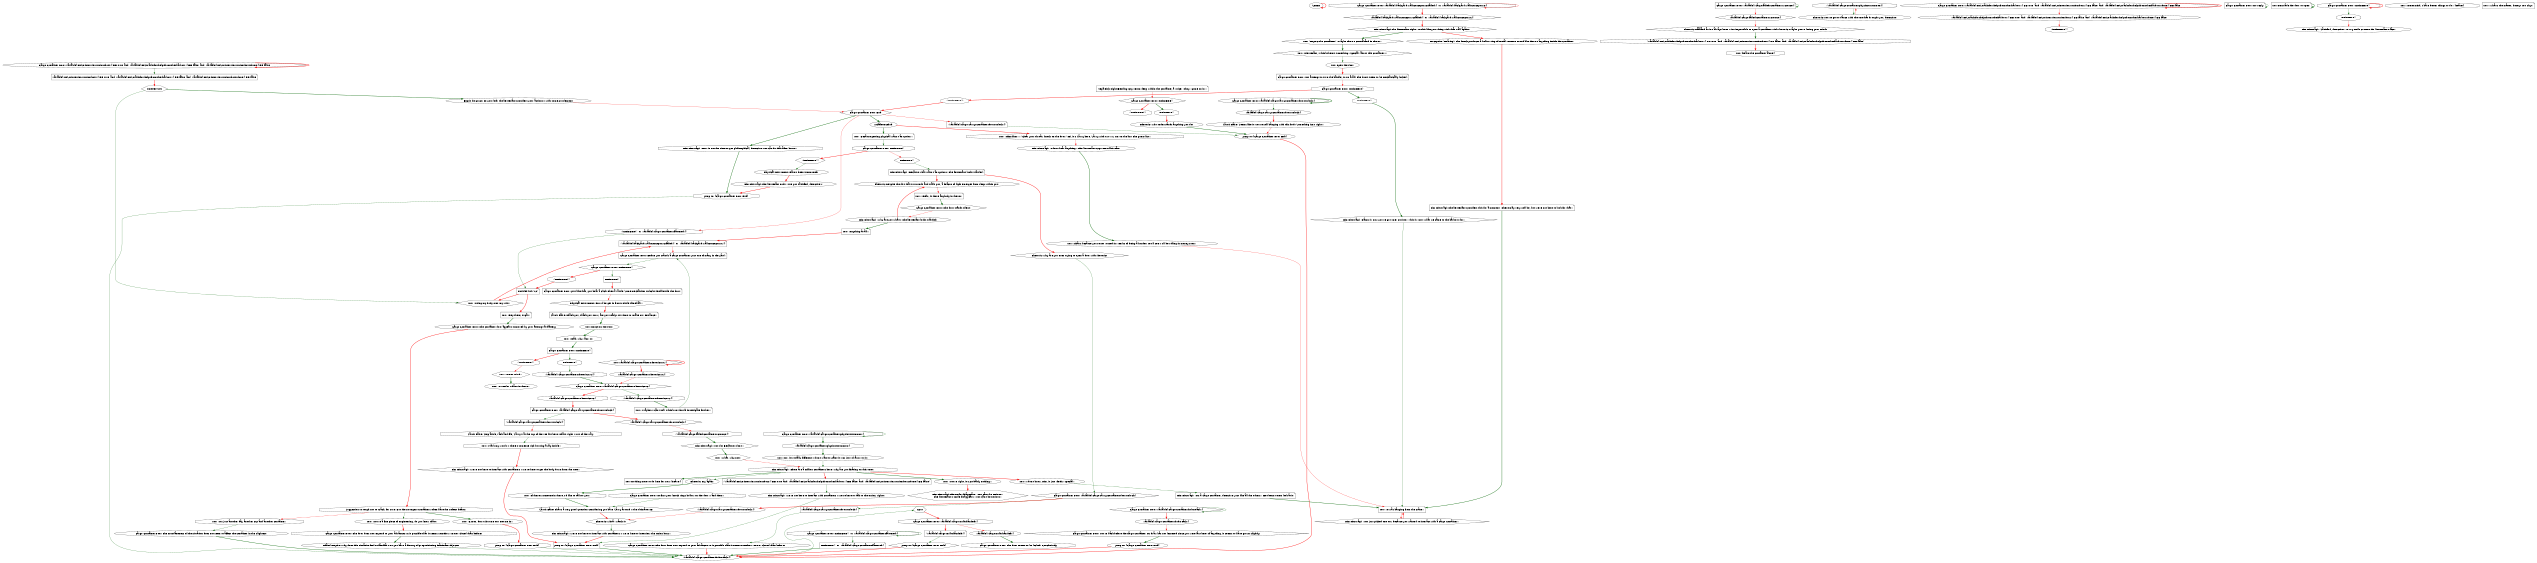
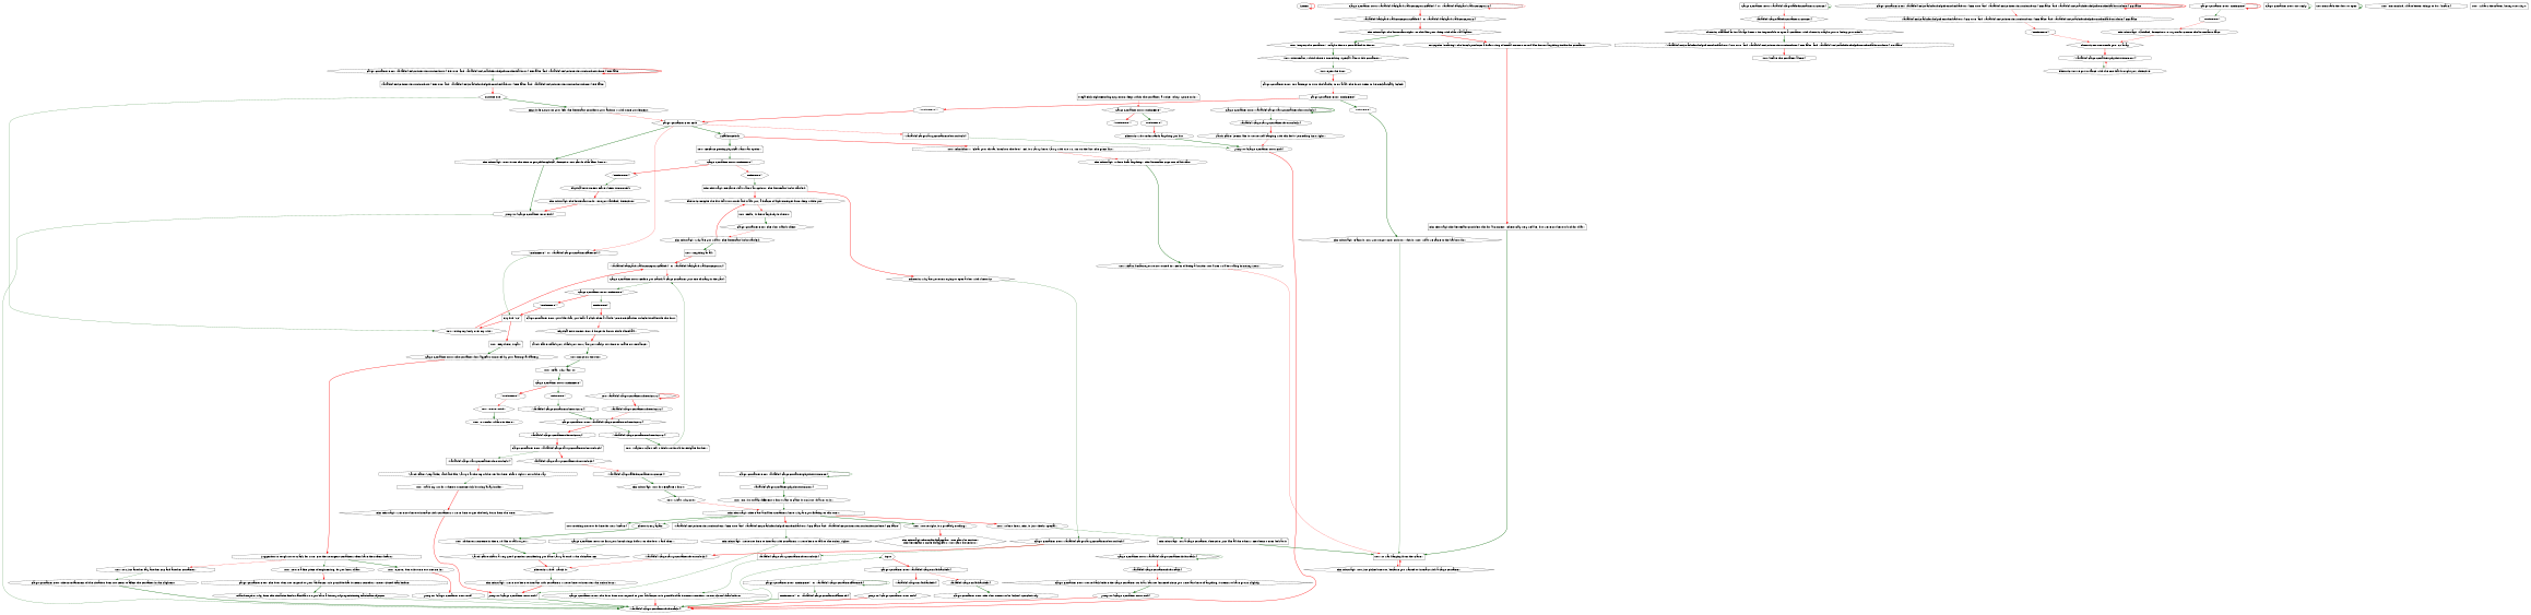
  digraph {
    node [shape=ellipse]
    edge [color=red style=bold]
    n1 [label=START]
    n2 [label=input shape=hexagon]
    n3 [label="Cargo Container Door: Variable[\"cargo.mrlb_has_left\"]" shape=octagon]
    n4 [label="Variable[\"cargo.mrlb_has_left\"]"]
    n5 [label="!(Variable[\"cargo.mrlb_has_left\"])" shape=note]
    n6 [label="Cargo Container Door: Before you stands a cargo container. Just one of many in the yard." shape=note]
    n7 [label="Cargo Container Door: IsKimHere()" shape=hexagon]
    n8 [label="IsKimHere()" shape=note]
    n9 [label="!(IsKimHere())" shape=octagon]
    n10 [label="Kim Kitsuragi: \"You do? Because I don't.\"" shape=hexagon]
    n11 [label="You: \"What, why not?\"" shape=hexagon]
    n12 [label="Kim Kitsuragi: \"There are a million containers here. Why are you fixating on this one?\"" shape=octagon]
    n13 [label="Rhetoric: Why are you even trying to open a door with rhetoric?" shape=hexagon]
    n14 [label="Cargo Container Door: Variable[\"cargo.savvy_container_door_unlock\"]" shape=hexagon]
    n15 [label="Variable[\"cargo.savvy_container_door_unlock\"]" shape=note]
    n16 [label="!(Variable[\"cargo.savvy_container_door_unlock\"])"]
    n17 [label="You: \"Using my body over my wits.\"" shape=hexagon]
    n18 [label="!(Variable[\"backyard.wall_concept_wc_failed\"]  or  Variable[\"backyard.wall_concept_wc\"])" shape=note]
    n19 [label="You: [Leave the container alone.]" shape=octagon]
    n20 [label="Cargo Container Door: Variable[\"TASK.interview_union_boss\"] == true  and  Variable[\"TASK.ask_for_help_from_the_harbour\"] == false  and  Variable[\"TASK.interview_union_boss_done\"] == false"]
    n21 [label="Variable[\"TASK.interview_union_boss\"] == true  and  Variable[\"TASK.ask_for_help_from_the_harbour\"] == false  and  Variable[\"TASK.interview_union_boss_done\"] == false" shape=note]
    n22 [label="Untitled hub" shape=hexagon]
    n23 [label="Esprit de Corps: To your left, the lieutenant considers your actions -- with some puzzlement."]
    n24 [label="!(Variable[\"TASK.interview_union_boss\"] == true  and  Variable[\"TASK.ask_for_help_from_the_harbour\"] == false  and  Variable[\"TASK.interview_union_boss_done\"] == false)" shape=note]
    n25 [label="Kim Kitsuragi: \"We're not here to interact with containers -- we're here to talk to the Union, right?\""]
    n26 [label="Jump to: [Cargo Container Door Hub]" shape=note]
    n27 [label="You: \"Mark my words -- there's someone rich buzzing away inside!\"" shape=octagon]
    n28 [label="Kim Kitsuragi: \"We're not here to interact with containers -- we're here to get the body down from the tree.\"" shape=hexagon]
    n29 [label="Rhetoric: Whoa! Watch it!" shape=hexagon]
    n30 [label="Kim Kitsuragi: \"We're not here to interact with containers -- we're here to interview the Union boss.\""]
    n31 [label=wcfaileoncehub]
    n32 [label="You: \"Khm-khm...\" (Clear your throat, knock on the door.) \"Hi, it's Savvy here, Savvy with two v's, I'm on the list. The guest list.\"" shape=octagon]
    n33 [label="You: \"Because getting physical wasn't an option!\"" shape=note]
    n34 [label="Kim Kitsuragi: \"I don't hear anything.\" The lieutenant cups one of his ears."]
    n35 [label="Cargo Container Door: IsKimHere()" shape=octagon]
    n36 [label="You: Nothing more to do here for now. [Leave.]" shape=note]
    n37 [label="You: (Inspect the container.) \"Maybe there's contraband in there?\"" shape=hexagon]
    n38 [label="You: \"Lieutenant, I think there's something *special* about this container...\"" shape=hexagon]
    n39 [label="You: Open the door."]
    n40 [label="You: \"No, it's totally different. I don't want to paint it. I'm just *drawn* to it.\""]
    n41 [label="Rhetoric: Try again."]
    n42 [label="You: \"You're right, it's probably nothing.\""]
    n43 [label="You: \"I don't know, Kim, it just *feels* special.\""]
+   n44 [label="Rhetoric: No one needs you. Go away." shape=hexagon]
    n45 [label="!(Variable[\"cargo.container_physinst_summon\"])" shape=octagon]
    n46 [label="Rhetoric: You've got to dance with the one that brought you, detective."]
    n47 [label="You: \"If there's someone in there, I'd like to talk to you.\"" shape=octagon]
    n48 [label="Savoir Faire: That's a very good question considering you have Savvy around -- the ultimate VIP." shape=hexagon]
    n49 [label="You: \"It was hanging from the crane.\"" shape=note]
    n50 [label="Kim Kitsuragi: \"You just picked one out, because you wanted to interact with a cargo container.\"" shape=hexagon]
    n51 [label="Cargo Container Door: Variable[\"TASK.ask_for_help_from_the_harbour\"] == true  and  Variable[\"TASK.interview_union_boss\"] == false  and  Variable[\"TASK.ask_for_help_from_the_harbour_done\"] == false"]
    n52 [label="Variable[\"TASK.ask_for_help_from_the_harbour\"] == true  and  Variable[\"TASK.interview_union_boss\"] == false  and  Variable[\"TASK.ask_for_help_from_the_harbour_done\"] == false"]
    n53 [label="!(IsKimHere())" shape=octagon]
    n54 [label="!(Variable[\"TASK.ask_for_help_from_the_harbour\"] == true  and  Variable[\"TASK.interview_union_boss\"] == false  and  Variable[\"TASK.ask_for_help_from_the_harbour_done\"] == false)" shape=octagon]
    n55 [label="Cargo Container Door: Variable[\"cargo.savvy_container_door_unlock\"]"]
    n56 [label="Variable[\"cargo.savvy_container_door_unlock\"]"]
    n57 [label="Savoir Faire: Seems like it. You're still hanging with this fool? Something isn't right..."]
    n58 [label="Jump to: [Cargo Container Door Hub]"]
    n59 [label="!(Variable[\"cargo.savvy_container_door_unlock\"])" shape=note]
    n60 [label="!(Variable[\"cargo.container_hub_reach\"])"]
    n61 [label="Cargo Container Door: You attempt to turn the handle, to no avail. The doors seem to be mechanically locked." shape=note]
    n62 [label="Cargo Container Door: IsKimHere()" shape=octagon]
    n63 [label="Cargo Container Door: Variable[\"backyard.wall_concept_wc_failed\"]  or  Variable[\"backyard.wall_concept_wc\"]" shape=octagon]
    n64 [label="Variable[\"backyard.wall_concept_wc_failed\"]  or  Variable[\"backyard.wall_concept_wc\"]" shape=hexagon]
    n65 [label="Kim Kitsuragi: The lieutenant sighs. \"Is this like your thing with that wall again?\"" shape=hexagon]
    n66 [label="Perception (Hearing): The knock produces a hollow ring of metal. Doesn't sound like there's anything inside the container."]
    n67 [label="Kim Kitsuragi: \"Now is not the time to get philosophical, detective. You can do that after hours.\"" shape=octagon]
    n68 [label="Jump to: [Cargo Container Door Hub]" shape=octagon]
    n69 [label="You: Knock on the door."]
    n70 [label="You: \"Yeah, why *am* I?\"" shape=octagon]
    n71 [label="Cargo Container Door: IsKimHere()" shape=note]
    n72 [label="You: \"That's because you're not *tuned in*. Perks of being a hustler. You'll see -- I'll be rolling in money soon.\""]
    n73 [label="IsKimHere()" shape=octagon]
    n74 [label="!(IsKimHere())" shape=octagon]
    n75 [label="Cargo Container Door: No reply." shape=note]
    n76 [label="Kim Kitsuragi: The lieutenant considers this for a moment. \"There may very well be, but we're not here to look for that.\"" shape=note]
    n77 [label="You: \"Maybe? I can't tell. I think we should investigate further.\"" shape=note]
    n78 [label="Cargo Container Door: Variable[\"cargo.failed_container_wc_once\"]" shape=note]
    n79 [label="Variable[\"cargo.failed_container_wc_once\"]" shape=hexagon]
    n80 [label="Rhetoric: Aaaaand as it's always been -- it's impossible to open a container with rhetoric. Maybe you're losing your mind?" shape=hexagon]
    n81 [label="!(Variable[\"cargo.failed_container_wc_once\"])" shape=octagon]
    n82 [label="Savoir Faire: Step aside, rank and file, Savvy's at the top of the VIP list here. That's right -- out of the way!" shape=octagon]
    n83 [label="Rhetoric: Despite the dirt that surrounds and trails you, a beacon of light emerges from deep within you."]
    n84 [label="You: \"Hello, is there anybody in there?\"" shape=note]
    n85 [label="Cargo Container Door: The door stands silent." shape=hexagon]
    n86 [label="You: \"Never mind.\"" shape=hexagon]
    n87 [label="You: \"I wonder what's in there.\""]
    n88 [label="Rhetoric: Who understands anything you do?"]
    n89 [label="Kim Kitsuragi: The smile disappears. \"You can't be serious.\"\nThe lieutenant's smile disappears. \"You can't be serious.\"" shape=hexagon]
    n90 [label="Kim Kitsuragi: \"Damn it, now you've got *me* curious... this is *not* what we came to the harbour for.\"" shape=hexagon]
    n91 [label="Cargo Container Door Hub" shape=hexagon]
    n92 [label="!(IsKimHere()  or  Variable[\"cargo.container_flattered\"])" shape=octagon]
    n93 [label="Jump to: [Cargo Container Door Hub]" shape=hexagon]
    n94 [label="Cargo Container Door: Variable[\"cargo.container_hub_reach\"]" shape=hexagon]
    n95 [label="Variable[\"cargo.container_hub_reach\"]"]
    n96 [label="Cargo Container Door: You're back before the cargo container. Its draw has not lessened since you were last here. If anything, it seems to have grown slightly." shape=hexagon]
    n97 [label="Jump to: [Cargo Container Door Hub]"]
-   n98 [label="Untitled hub (02)" shape=note]
+   n98 [label="Guy hub (02)" shape=note]
    n99 [label="Jump to: [Cargo Container Door Hub]" shape=octagon]
    n100 [label="Cargo Container Door: The door does not respond to your advances. Is it possible that it seems somehow *more* closed than before?"]
    n101 [label="Cargo Container Door: Just like that, you hear a click. Then a rattle. Some mechanism unlocks itself inside the door." shape=note]
    n102 [label="Physical Instrument: How'd he get in front? Little slimeball..." shape=hexagon]
    n103 [label="Savoir Faire: Thank you, thank you. Now, are you ready? It's time to *make our entrance*." shape=note]
    n104 [label="Mega Rich Light-Bending Guy: From deep within the container, a voice: \"Ahoy! Come on in!\"" shape=note]
    n105 [label="Cargo Container Door: IsKimHere()" shape=hexagon]
    n106 [label="IsKimHere()" shape=octagon]
    n107 [label="!(IsKimHere())" shape=octagon]
    n108 [label="Kim Kitsuragi: The lieutenant nods. \"Are you satisfied, detective?\""]
    n109 [label="Cargo Container Door: Variable[\"cargo.container_physinst_summon\"]" shape=octagon]
    n110 [label="Variable[\"cargo.container_physinst_summon\"]" shape=octagon]
    n111 [label="Cargo Container Door: IsKimHere()  or  Variable[\"cargo.container_flattered\"]" shape=octagon]
    n112 [label="IsKimHere()  or  Variable[\"cargo.container_flattered\"]" shape=note]
    n113 [label="You: \"Hey there, sugar.\"" shape=note]
    n114 [label="You: Persuade the door to open." shape=note]
    n115 [label="You: Variable[\"cargo.container_rhetoric_wc\"]" shape=hexagon]
    n116 [label="Variable[\"cargo.container_rhetoric_wc\"]"]
    n117 [label="Cargo Container Door: Variable[\"cargo.container_rhetoric_wc\"]" shape=hexagon]
    n118 [label="Variable[\"cargo.container_rhetoric_wc\"]" shape=octagon]
    n119 [label="!(Variable[\"cargo.container_rhetoric_wc\"])" shape=octagon]
    n120 [label="!(Variable[\"cargo.container_rhetoric_wc\"])" shape=octagon]
    n121 [label="Kim Kitsuragi: \"Why are you what?\" The lieutenant looks startled."]
    n122 [label="You: \"Anything at all.\"" shape=note]
    n123 [label="Cargo Container Door: IsKimHere()" shape=octagon]
    n124 [label="IsKimHere()" shape=octagon]
    n125 [label="Kim Kitsuragi: \"Satisfied, detective?\" A wry smile crosses the lieutenant's face."]
    n126 [label="Cargo Container Door: At first your knock rings hollow on the door -- and then..." shape=octagon]
    n127 [label="Kim Kitsuragi: \"It's a cargo container, detective. Just like all the others.\" He doesn't even look at it." shape=note]
    n128 [label="You: \"C'mon, don't shut me out. Let me in.\""]
    n129 [label="Cargo Container Door: The mundaneness of the situation does not seem to affect the container in the slightest."]
    n130 [label="Cargo Container Door: The container door appears unmoved by your attempt at flattery."]
    n131 [label="Suggestion: A tough nut to crack, for sure. But the strongest containers often have the softest hearts." shape=octagon]
    n132 [label="You: \"You're a fine piece of engineering, do you know that?\""]
    n133 [label="You: \"It's just another day, another cop and another container.\"" shape=octagon]
    n134 [label="IsKimHere()" shape=hexagon]
    n135 [label="!(IsKimHere())" shape=hexagon]
    n136 [label="Cargo Container Door: The door does not respond to your advances. Is it possible that it seems somehow *more* closed than before?" shape=octagon]
    n137 [label="Inland Empire: Why does this situation feel so familiar? Do you have a history of propositioning inanimate objects?"]
    n138 [label="Cargo Container Door: The door seems to be locked. Conclusively." shape=octagon]
    n139 [label="IsKimHere()" shape=octagon]
    n140 [label="!(IsKimHere())" shape=octagon]
    n141 [label="You: \"Nevermind, I have better things to do.\" [Leave.]" shape=octagon]
    n142 [label="Physical Instrument: Have I been summoned?"]
    n143 [label="Kim Kitsuragi: \"Because what wasn't an option?\" The lieutenant looks startled." shape=note]
    n144 [label="Cargo Container Door: Variable[\"cargo.savvy_container_door_unlock\"]" shape=note]
    n145 [label="Variable[\"cargo.savvy_container_door_unlock\"]" shape=hexagon]
    n146 [label="!(Variable[\"cargo.savvy_container_door_unlock\"])" shape=note]
    n147 [label="You: \"What's the matter, honey? You shy?\"" shape=note]
    n1 -> n1
    n2 -> n3
    n3 -> n4 [style=solid]
    n3 -> n5
    n4 -> n138 [color=darkgreen]
    n5 -> n93 [color=darkgreen style=solid]
    n6 -> n7 [color=darkgreen style=solid]
    n7 -> n8 [color=darkgreen style=solid]
    n7 -> n9
    n8 -> n101
    n9 -> n98
    n10 -> n11 [color=darkgreen]
    n11 -> n12 [style=solid]
    n12 -> n24
    n12 -> n36 [color=darkgreen]
    n12 -> n41 [color=darkgreen style=solid]
    n12 -> n42 [color=darkgreen]
    n12 -> n43
    n13 -> n14 [color=darkgreen style=solid]
    n14 -> n15 [color=darkgreen style=solid]
    n14 -> n16
    n15 -> n100 [color=darkgreen style=solid]
    n16 -> n29 [style=solid]
    n17 -> n18
    n18 -> n6 [style=solid]
    n20 -> n20
    n20 -> n21 [color=darkgreen style=solid]
    n21 -> n22
    n22 -> n17 [color=darkgreen style=solid]
    n22 -> n23 [color=darkgreen]
    n23 -> n91 [style=solid]
    n24 -> n25 [color=darkgreen style=solid]
    n25 -> n26 [color=darkgreen style=solid]
    n26 -> n60 [color=darkgreen]
    n27 -> n28
    n28 -> n26
    n29 -> n30 [color=darkgreen style=solid]
    n30 -> n26
    n31 -> n32
    n31 -> n33 [color=darkgreen]
    n32 -> n34 [style=solid]
    n33 -> n35 [color=darkgreen style=solid]
    n34 -> n72 [color=darkgreen]
    n35 -> n134 [style=solid]
    n35 -> n135
    n37 -> n38 [color=darkgreen]
    n38 -> n39 [color=darkgreen style=solid]
    n39 -> n61
    n40 -> n12 [color=darkgreen style=solid]
    n41 -> n47 [color=darkgreen]
    n42 -> n89
    n43 -> n127 [color=darkgreen style=solid]
+   n44 -> n45
    n45 -> n46 [color=darkgreen style=solid]
    n46 -> n45 [style=solid]
    n47 -> n48 [color=darkgreen]
    n48 -> n29
    n49 -> n50 [style=solid]
    n50 -> n49
    n51 -> n51
    n51 -> n52 [style=solid]
    n52 -> n53 [style=solid]
+   n53 -> n44 [style=solid]
    n54 -> n19
    n55 -> n55 [color=darkgreen]
    n55 -> n56 [color=darkgreen style=solid]
    n56 -> n57
    n57 -> n58 [style=solid]
    n58 -> n60
    n59 -> n58 [color=darkgreen style=solid]
    n60 -> n2 [color=darkgreen style=solid]
    n61 -> n62 [style=solid]
    n62 -> n139 [color=darkgreen]
    n62 -> n140
    n63 -> n63 [style=solid]
    n63 -> n64
    n64 -> n65
    n65 -> n37 [color=darkgreen]
    n65 -> n66
    n66 -> n76
    n67 -> n68 [color=darkgreen]
    n68 -> n60 [color=darkgreen style=solid]
    n69 -> n70 [color=darkgreen]
    n70 -> n71 [color=darkgreen]
    n71 -> n73 [color=darkgreen style=solid]
    n71 -> n74
    n72 -> n49 [style=solid]
    n73 -> n120 [color=darkgreen style=solid]
    n74 -> n86 [style=solid]
    n75 -> n75 [color=darkgreen style=solid]
    n76 -> n49 [color=darkgreen]
    n77 -> n6 [color=darkgreen style=solid]
    n78 -> n78 [color=darkgreen style=solid]
    n78 -> n79 [style=solid]
    n79 -> n80 [style=solid]
    n80 -> n54 [color=darkgreen]
    n81 -> n10 [color=darkgreen]
    n82 -> n27 [color=darkgreen style=solid]
    n83 -> n84 [style=solid]
    n84 -> n85 [color=darkgreen]
    n85 -> n121 [style=solid]
    n86 -> n87 [color=darkgreen]
    n88 -> n58 [color=darkgreen]
    n90 -> n49 [color=darkgreen style=solid]
    n91 -> n31 [color=darkgreen]
    n91 -> n59 [style=solid]
    n91 -> n67 [color=darkgreen]
    n91 -> n92 [style=solid]
    n92 -> n98 [color=darkgreen style=solid]
    n93 -> n60
    n94 -> n94 [color=darkgreen style=solid]
    n94 -> n95
    n95 -> n96 [style=solid]
    n96 -> n97 [color=darkgreen]
    n97 -> n60
    n98 -> n17
    n98 -> n113
    n99 -> n60 [color=darkgreen style=solid]
    n100 -> n60
    n101 -> n102 [style=solid]
    n102 -> n103
    n103 -> n69 [color=darkgreen]
    n104 -> n105 [style=solid]
    n105 -> n106 [color=darkgreen]
    n105 -> n107
    n106 -> n88
    n108 -> n68
    n109 -> n109 [color=darkgreen style=solid]
    n109 -> n110 [color=darkgreen]
    n110 -> n40 [color=darkgreen]
    n111 -> n111 [color=darkgreen style=solid]
    n111 -> n112 [color=darkgreen style=solid]
    n112 -> n60 [color=darkgreen]
    n113 -> n130 [color=darkgreen]
    n114 -> n114 [color=darkgreen]
    n115 -> n115
    n115 -> n116
    n116 -> n117 [style=solid]
    n117 -> n118
    n117 -> n119 [color=darkgreen style=solid]
    n118 -> n144
    n119 -> n77 [color=darkgreen]
    n120 -> n117 [color=darkgreen]
    n121 -> n83
    n121 -> n122 [color=darkgreen]
    n122 -> n18
    n123 -> n123
    n123 -> n124 [color=darkgreen style=solid]
    n124 -> n125 [style=solid]
+   n125 -> n44 [style=solid]
    n126 -> n48 [color=darkgreen style=solid]
    n127 -> n49 [color=darkgreen]
    n128 -> n99
    n129 -> n60 [color=darkgreen]
    n130 -> n131
    n131 -> n128 [color=darkgreen]
    n131 -> n132 [color=darkgreen style=solid]
    n131 -> n133 [style=solid]
    n132 -> n136
    n133 -> n129 [color=darkgreen style=solid]
    n134 -> n143 [color=darkgreen style=solid]
    n135 -> n142 [color=darkgreen style=solid]
    n136 -> n137 [color=darkgreen]
    n137 -> n60 [color=darkgreen style=solid]
    n139 -> n90 [color=darkgreen]
    n140 -> n91
    n142 -> n108
    n143 -> n13
    n143 -> n83
    n144 -> n145
    n144 -> n146 [color=darkgreen style=solid]
    n145 -> n81 [style=solid]
    n146 -> n82 [style=solid]
  }
